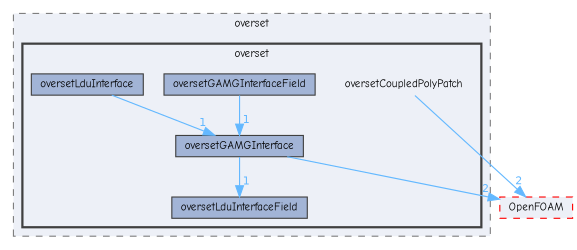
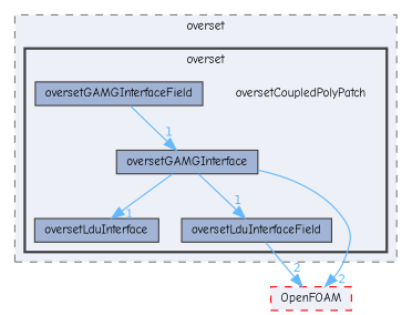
  digraph {
    compound=true
    fontname="Comic Neue"
    node [fontname="Comic Neue" fontsize=10 shape=box color=grey25 fillcolor="#a2b4d6" style=filled]
    edge [color=steelblue1 fontcolor=steelblue1 fontname="Comic Neue" fontsize=10 headlabel=1 labeldistance=1.5 labelfontname=Helvetica labelfontsize=10]
    n1 [height=0.2 label=oversetCoupledPolyPatch shape=plaintext width=0.4 color="" fillcolor="" style=""]
    n2 [height=0.2 label=oversetGAMGInterface width=0.4]
    n3 [height=0.2 label=oversetGAMGInterfaceField width=0.4]
    n4 [height=0.2 label=oversetLduInterface width=0.4]
    n5 [height=0.2 label=oversetLduInterfaceField width=0.4]
    n6 [color=red fillcolor="#edf0f7" height=0.2 label=OpenFOAM style="filled,dashed" width=0.4]
    subgraph cluster_1 {
      bgcolor="#edf0f7"
      fontsize=10
      label=overset
      pencolor=grey50
      style="filled,dashed"
      subgraph cluster_2 {
        bgcolor="#edf0f7"
        fontsize=10
        label=overset
        pencolor=grey25
        style="filled,bold"
        n1
        n2
        n3
        n4
        n5
      }
    }
-   n4 -> n2
+   n2 -> n4
    n2 -> n5
    n2 -> n6 [headlabel=2]
    n3 -> n2
-   n1 -> n6 [headlabel=2]
+   n5 -> n6 [headlabel=2]
  }
